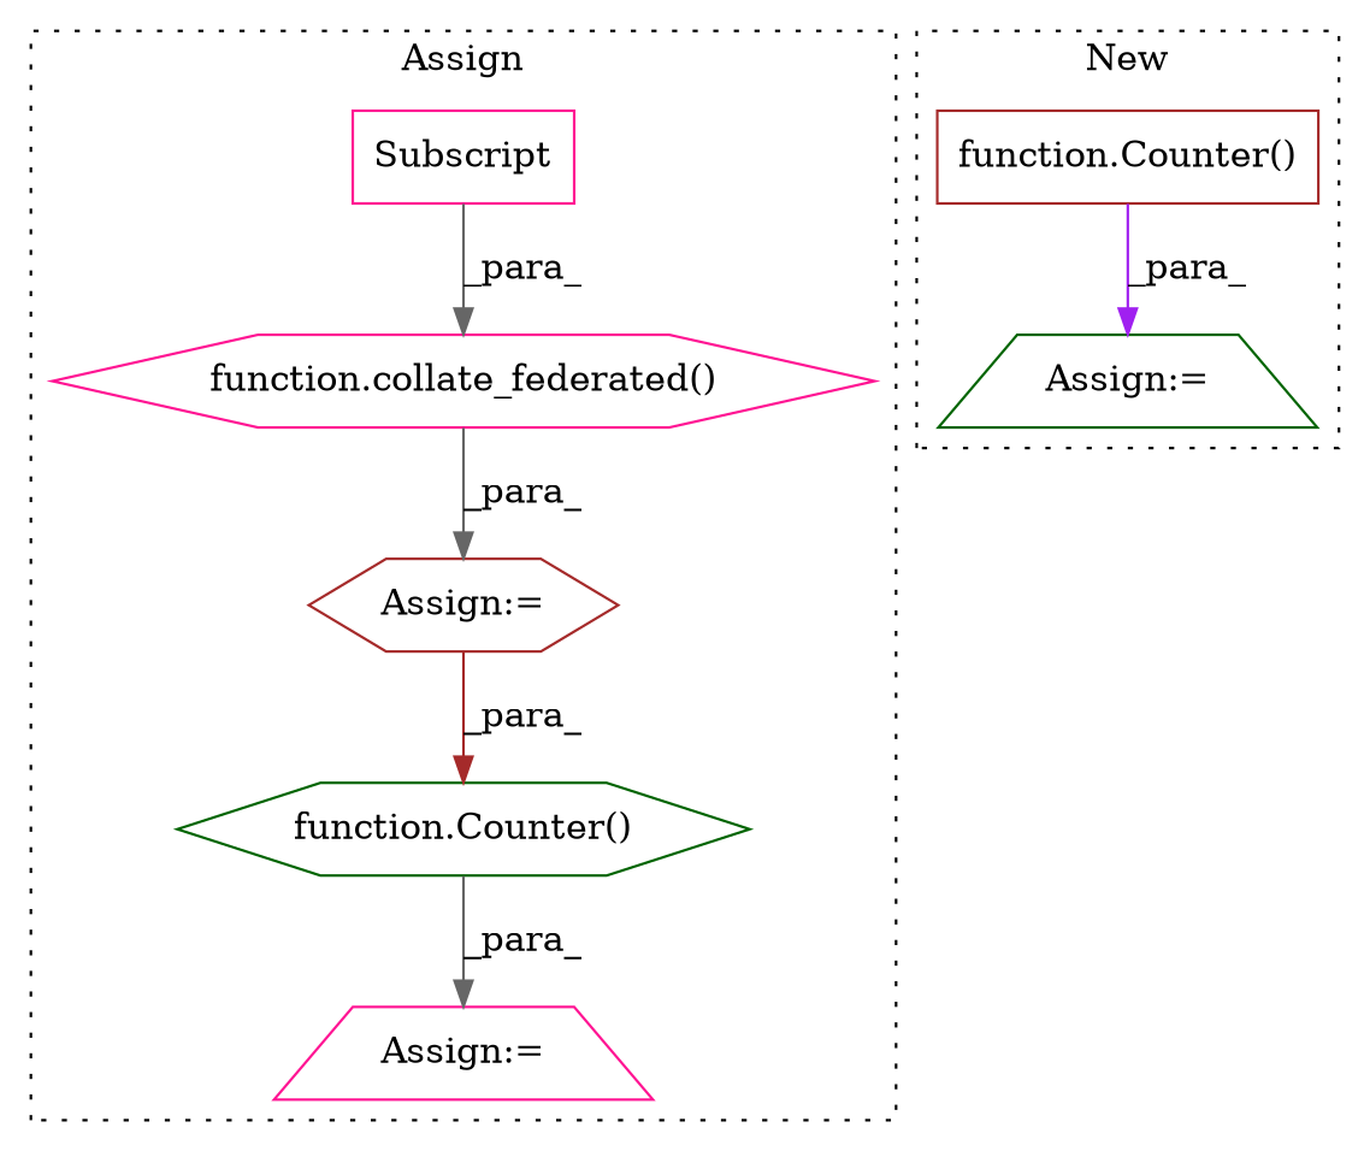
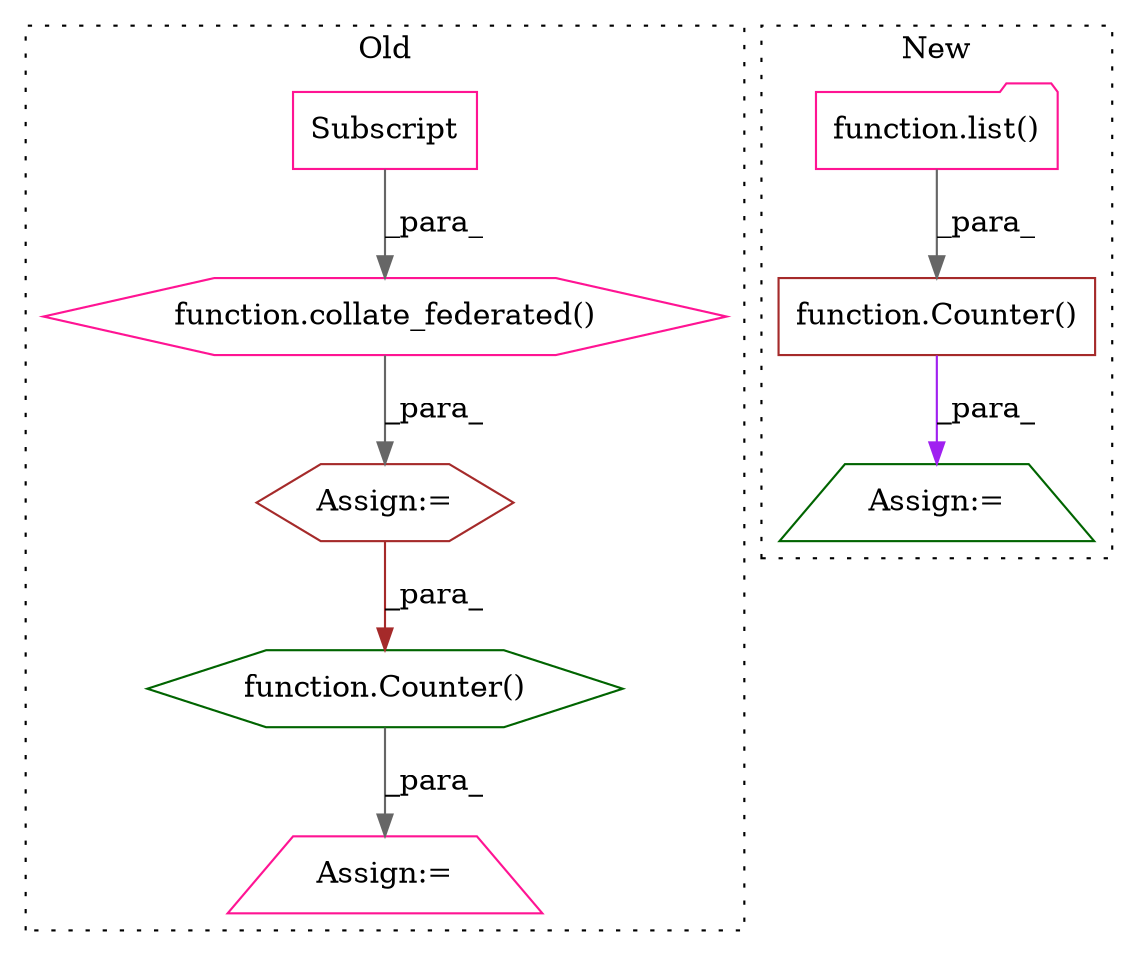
  digraph {
    node [a=75 color=deeppink l=3 shape=hexagon]
    edge [color=gray40]
    n1 [l="18,1" label="function.collate_federated()" s="6282,6313"]
    n2 [a=63 l="13,0" label=Subscript s="6300,0" shape=box]
    n3 [color=darkgreen l="8,1" label="function.Counter()" s="6371,6394"]
    n4 [a=68 label="Assign:=" s=6368 shape=trapezium]
    n5 [a=68 color=brown label="Assign:=" s=6279]
+   n6 [l="5,1" label="function.list()" s="5923,5957" shape=folder]
    n7 [color=brown l="8,1" label="function.Counter()" s="5915,5958" shape=box]
    n8 [a=68 color=darkgreen label="Assign:=" s=5912 shape=trapezium]
    subgraph cluster_1 {
-     label=Assign
+     label=Old
      style=dotted
      n1
      n2
      n3
      n4
      n5
    }
    subgraph cluster_2 {
      label=New
      style=dotted
+     n6
      n7
      n8
    }
    n1 -> n5 [label=_para_]
    n2 -> n1 [label=_para_]
    n3 -> n4 [label=_para_]
    n5 -> n3 [color=brown label=_para_]
+   n6 -> n7 [label=_para_]
    n7 -> n8 [color=purple label=_para_]
  }
